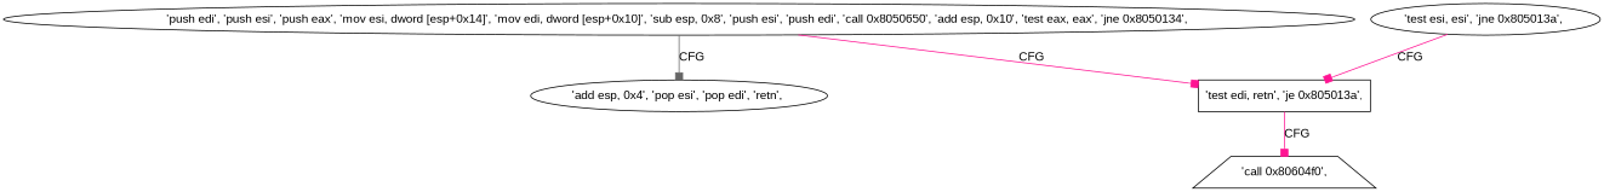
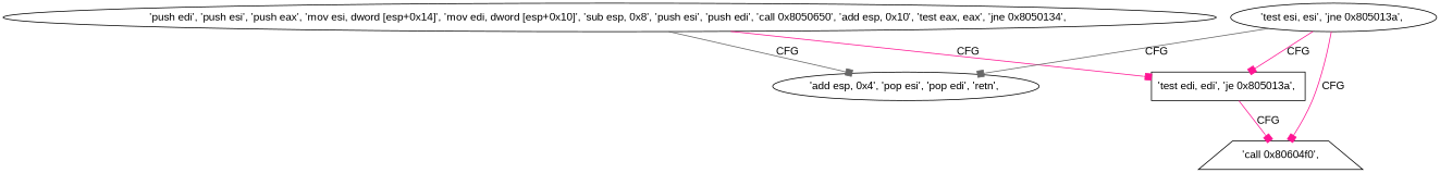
  digraph {
    fontname="Liberation Sans"
    node [fontname="Liberation Sans" shape=ellipse]
    edge [arrowhead=box color=deeppink fontname="Liberation Sans"]
    n1 [label="'push edi', 'push esi', 'push eax', 'mov esi, dword [esp+0x14]', 'mov edi, dword [esp+0x10]', 'sub esp, 0x8', 'push esi', 'push edi', 'call 0x8050650', 'add esp, 0x10', 'test eax, eax', 'jne 0x8050134', "]
    n2 [label="'add esp, 0x4', 'pop esi', 'pop edi', 'retn', "]
-   n3 [label="'test edi, retn', 'je 0x805013a'," shape=box]
+   n3 [label="'test edi, edi', 'je 0x805013a', " shape=box]
    n4 [label="'call 0x80604f0'," shape=trapezium]
    n5 [label="'test esi, esi', 'jne 0x805013a', "]
    n1 -> n2 [color=gray40 label=CFG]
    n1 -> n3 [label=CFG]
    n3 -> n4 [label=CFG]
+   n5 -> n2 [color=gray40 label=CFG]
    n5 -> n3 [label=CFG]
+   n5 -> n4 [label=CFG]
  }
